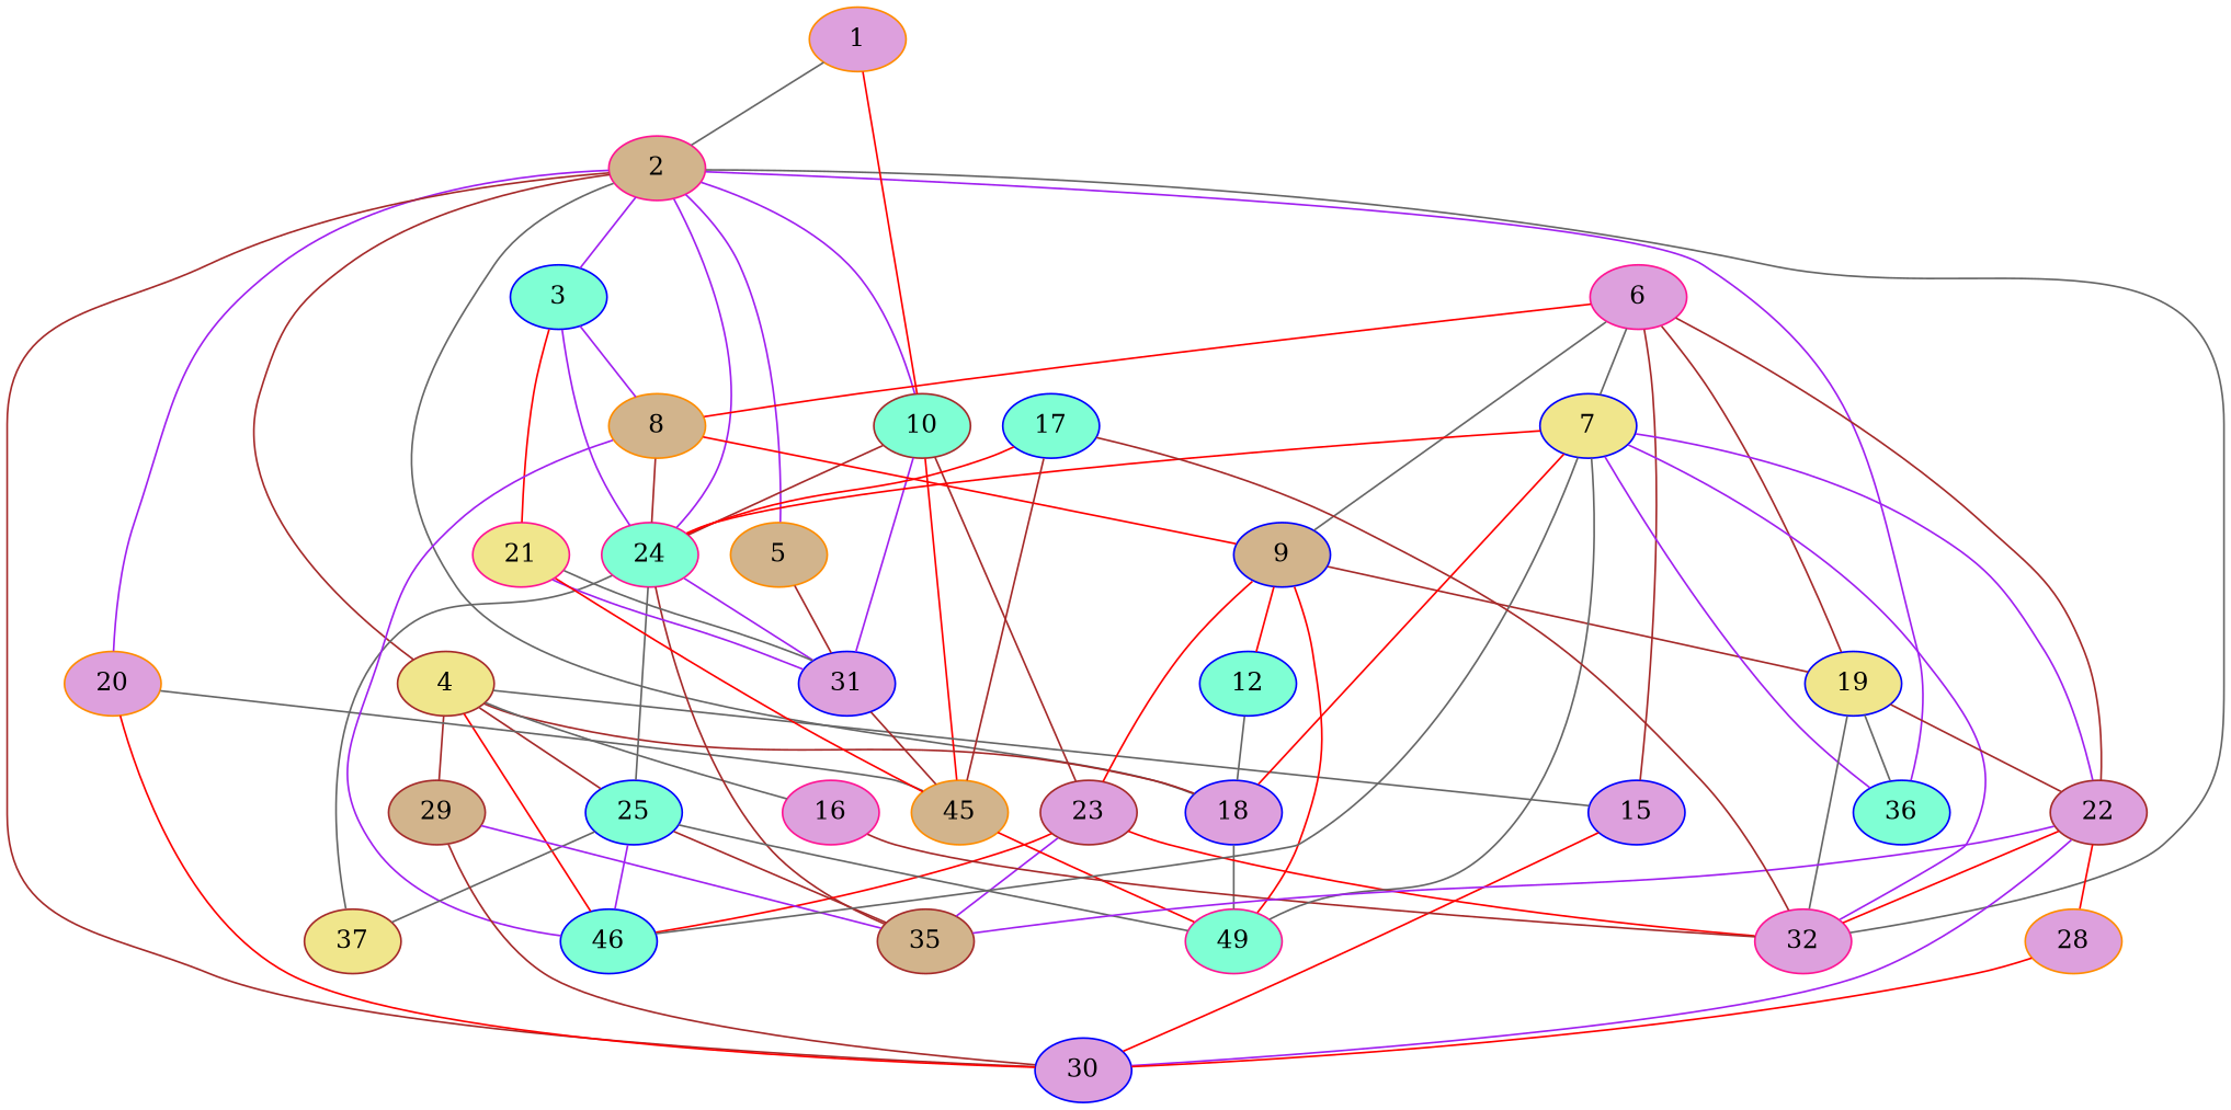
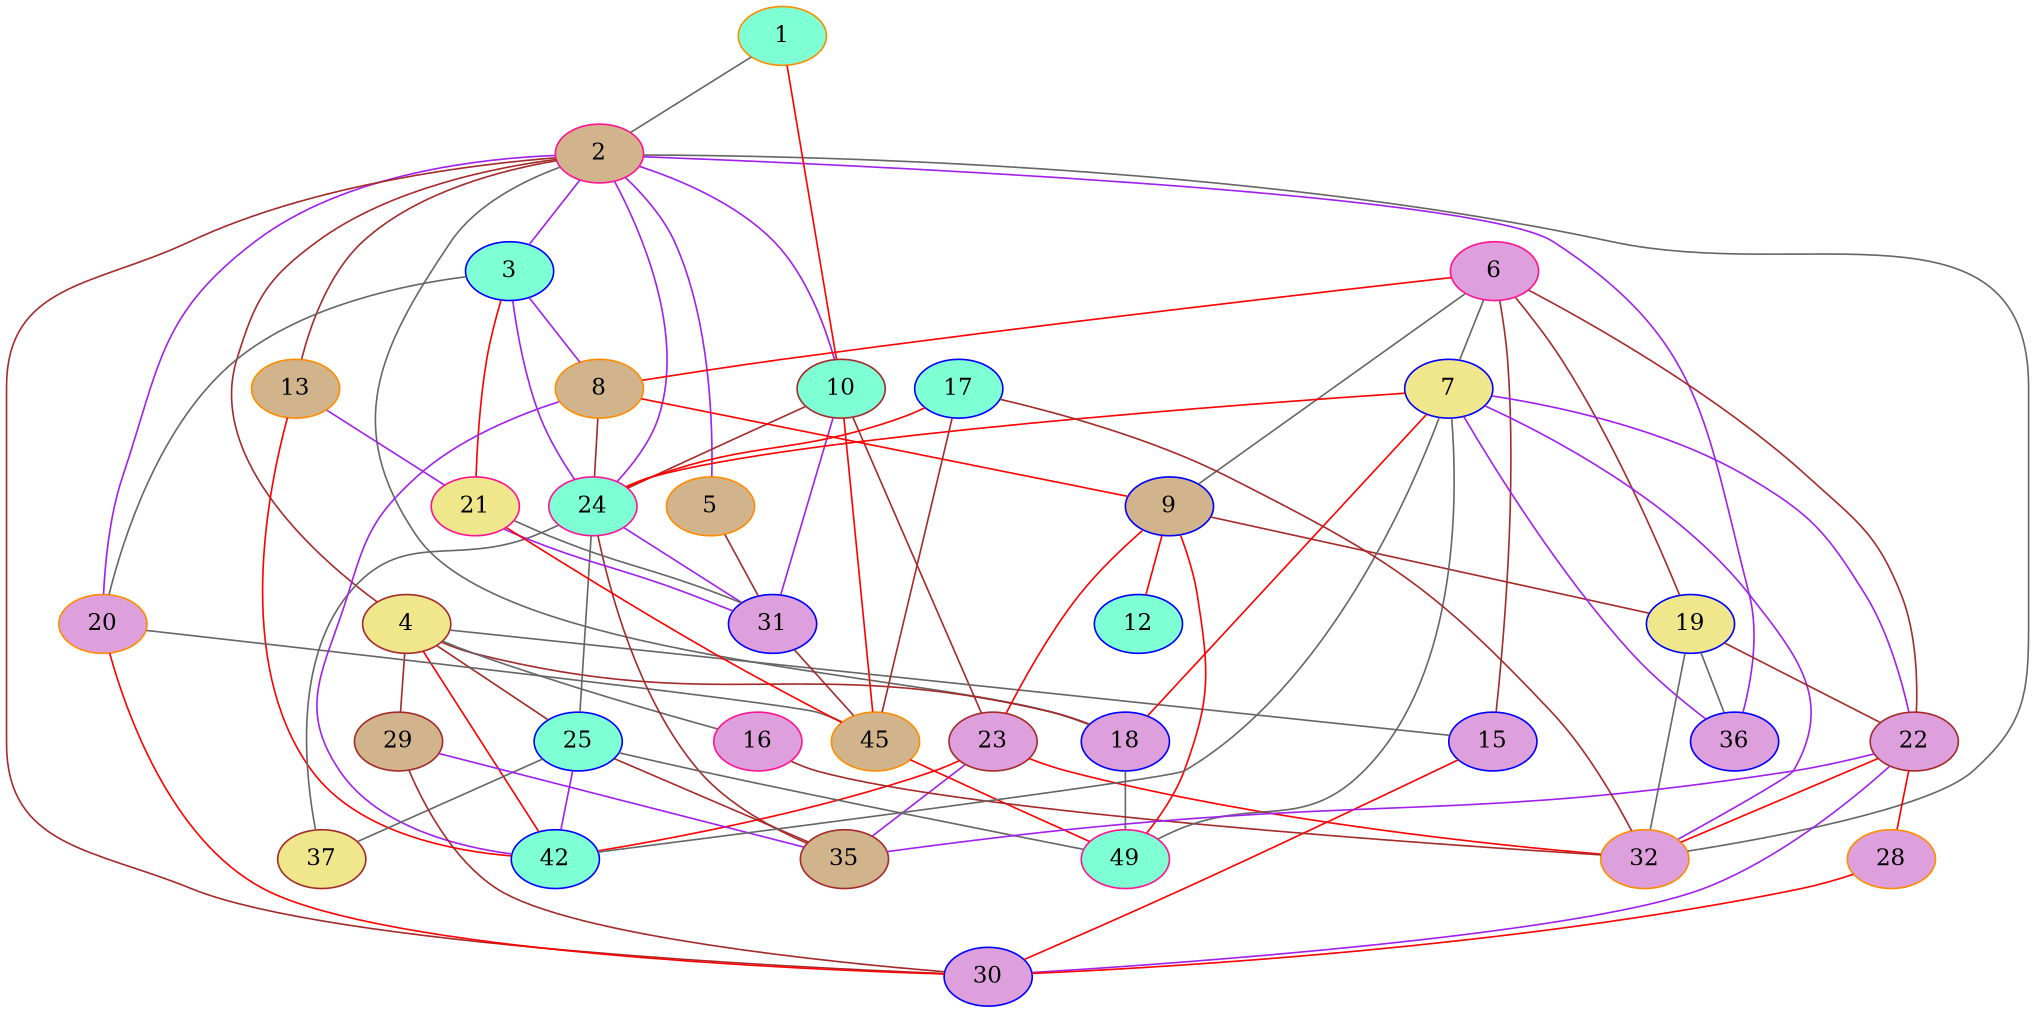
  graph {
    node [color=blue fillcolor=plum style=filled]
    edge [color=brown]
    2 [color=deeppink fillcolor=tan super="+57"]
    10 [color=brown fillcolor=aquamarine super="+54"]
    3 [fillcolor=aquamarine super="+51"]
    4 [color=brown fillcolor=khaki super="+11"]
    5 [color=darkorange fillcolor=tan]
+   13 [color=darkorange fillcolor=tan super="+42"]
    18
    20 [color=darkorange super="+27"]
    24 [color=deeppink fillcolor=aquamarine super="+41"]
    30 [super="+44"]
-   32 [color=deeppink super="+33"]
-   36 [fillcolor=aquamarine]
-   1 [color=darkorange]
+   32 [color=darkorange super="+33"]
+   36
+   1 [color=darkorange fillcolor=aquamarine]
    31 [super="+52"]
    23 [color=brown super="+34"]
    45 [color=darkorange fillcolor=tan super="+55"]
    8 [color=darkorange fillcolor=tan super="+43"]
    21 [color=deeppink fillcolor=khaki]
    15 [super="+26"]
    16 [color=deeppink]
    25 [fillcolor=aquamarine super="+40"]
    29 [color=brown fillcolor=tan]
-   46 [fillcolor=aquamarine super="+56"]
+   46 [fillcolor=aquamarine super="+56" label=42]
    49 [color=deeppink fillcolor=aquamarine super="+53"]
    35 [color=brown fillcolor=tan super="+47"]
    37 [color=brown fillcolor=khaki]
    9 [fillcolor=tan super="+14"]
    6 [color=deeppink super="+38"]
    7 [fillcolor=khaki super="+48"]
    19 [fillcolor=khaki super="+39"]
    22 [color=brown super="+50"]
    12 [fillcolor=aquamarine]
    28 [color=darkorange]
    17 [fillcolor=aquamarine]
    2 -- 10 [color=purple]
    2 -- 3 [color=purple]
    2 -- 4
    2 -- 5 [color=purple]
+   2 -- 13
    2 -- 18 [color=gray40]
    2 -- 20 [color=purple]
    2 -- 24 [color=purple]
    2 -- 30
    2 -- 32 [color=gray40]
    2 -- 36 [color=purple]
    10 -- 24
    10 -- 31 [color=purple]
    10 -- 23
    10 -- 45 [color=red]
+   3 -- 20 [color=gray40]
    3 -- 24 [color=purple]
    3 -- 8 [color=purple]
    3 -- 21 [color=red]
    4 -- 18
    4 -- 15 [color=gray40]
    4 -- 16 [color=gray40]
    4 -- 25
    4 -- 29
    4 -- 46 [color=red]
    5 -- 31 [weight=2]
+   13 -- 21 [color=purple weight=2]
+   13 -- 46 [color=red]
    18 -- 49 [color=gray40]
    20 -- 30 [color=red]
    20 -- 45 [color=gray40 weight=2]
    24 -- 31 [color=purple]
    24 -- 25 [color=gray40]
    24 -- 35
    24 -- 37 [color=gray40]
    1 -- 2 [color=gray40]
    1 -- 10 [color=red]
    31 -- 45
    23 -- 32 [color=red]
    23 -- 46 [color=red]
    23 -- 35 [color=purple weight=2]
    45 -- 49 [color=red]
    8 -- 24
    8 -- 46 [color=purple]
    8 -- 9 [color=red]
    21 -- 31 [color=purple]
    21 -- 31 [color=gray40]
    21 -- 45 [color=red]
    15 -- 30 [color=red]
    16 -- 32
    25 -- 46 [color=purple]
    25 -- 49 [color=gray40]
    25 -- 35
    25 -- 37 [color=gray40]
    29 -- 30
    29 -- 35 [color=purple]
    9 -- 23 [color=red]
    9 -- 49 [color=red]
    9 -- 19
    9 -- 12 [color=red]
    6 -- 8 [color=red]
    6 -- 15
    6 -- 9 [color=gray40]
    6 -- 7 [color=gray40]
    6 -- 19
    6 -- 22
    7 -- 18 [color=red]
    7 -- 24 [color=red weight=2]
    7 -- 32 [color=purple]
    7 -- 36 [color=purple]
    7 -- 46 [color=gray40]
    7 -- 49 [color=gray40]
    7 -- 22 [color=purple]
    19 -- 32 [color=gray40]
    19 -- 36 [color=gray40]
    19 -- 22
    22 -- 30 [color=purple]
    22 -- 32 [color=red]
    22 -- 35 [color=purple]
    22 -- 28 [color=red]
-   12 -- 18 [color=gray40]
    28 -- 30 [color=red]
    17 -- 24 [color=red]
    17 -- 32
    17 -- 45
  }
